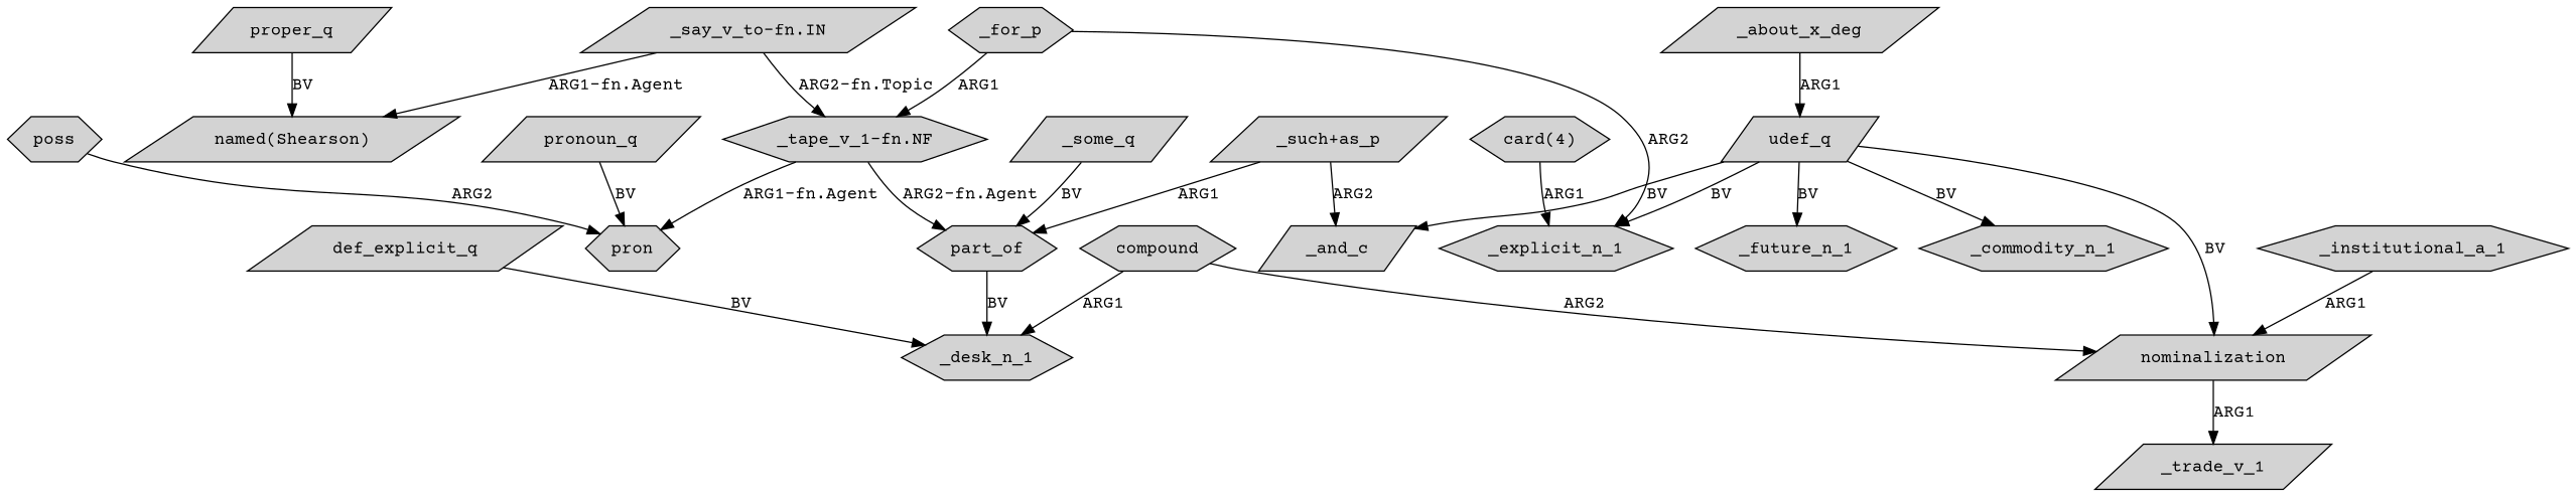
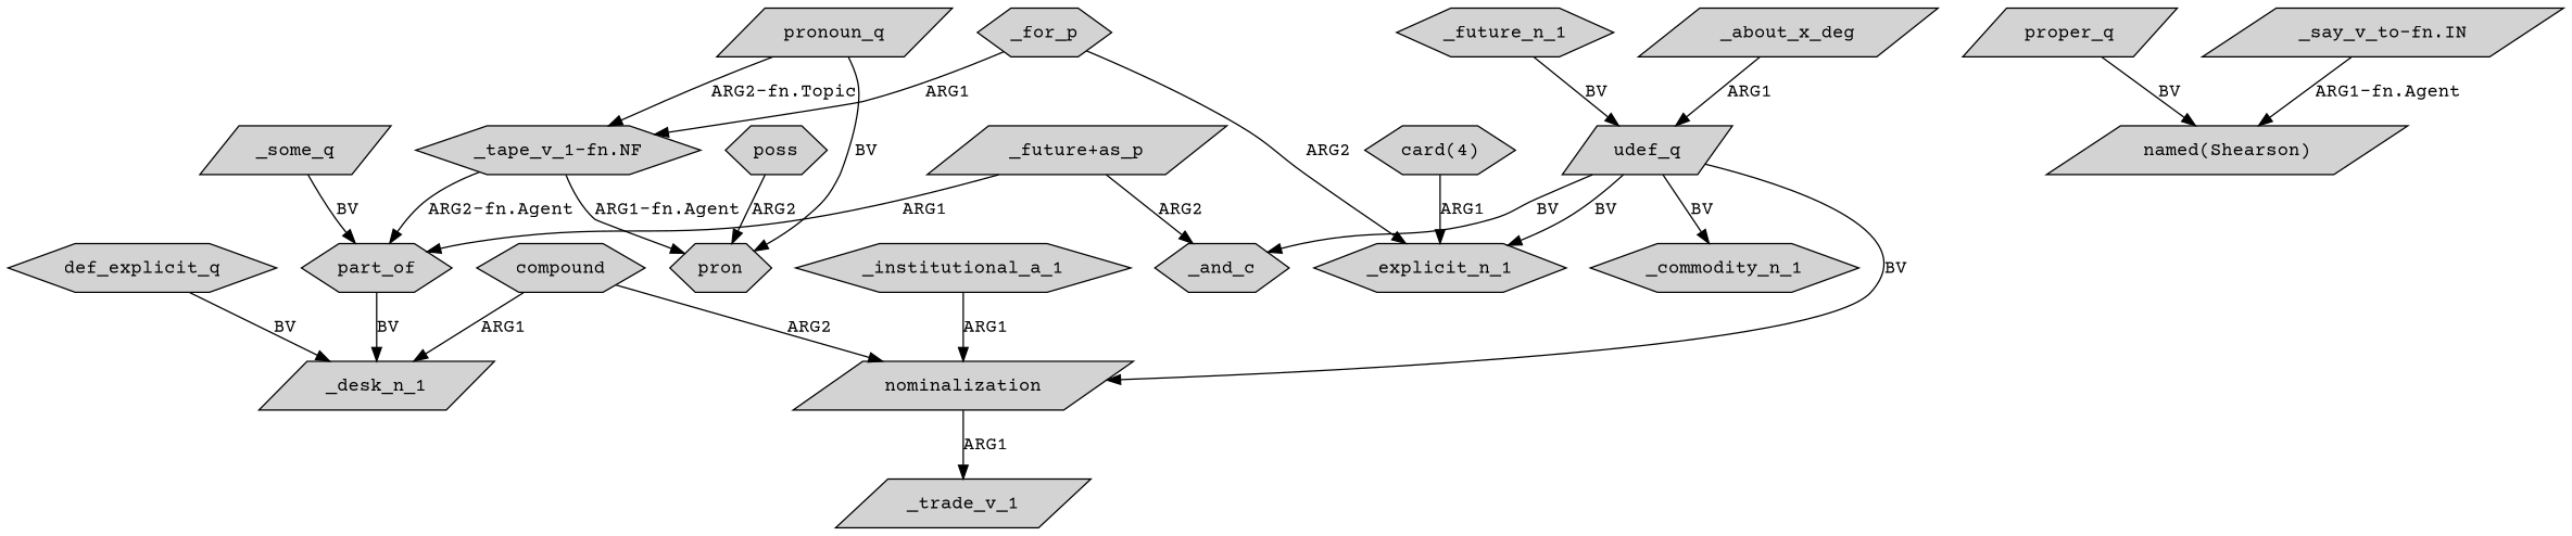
  digraph {
    fontname="Courier Prime"
    node [fontname="Courier Prime" shape=hexagon style=filled]
    edge [fontname="Courier Prime"]
-   _desk_n_1
+   _desk_n_1 [shape=parallelogram]
    compound
    nominalization [shape=parallelogram]
    _trade_v_1 [shape=parallelogram]
    poss
    pron
    proper_q [shape=parallelogram]
    "named(Shearson)" [shape=parallelogram]
    n9 [label=_explicit_n_1]
    _for_p
    "_tape_v_1-fn.NF"
    part_of
    udef_q [shape=parallelogram]
    _commodity_n_1
-   _and_c [shape=parallelogram]
+   _and_c
    _future_n_1
    "card(4)"
    _about_x_deg [shape=parallelogram]
-   "_such+as_p" [shape=parallelogram]
+   "_such+as_p" [shape=parallelogram label="_future+as_p"]
    _institutional_a_1
    _some_q [shape=parallelogram]
    "_say_v_to-fn.IN" [shape=parallelogram]
    pronoun_q [shape=parallelogram]
-   def_explicit_q [shape=parallelogram]
+   def_explicit_q
    compound -> _desk_n_1 [label=ARG1]
    compound -> nominalization [label=ARG2]
    nominalization -> _trade_v_1 [label=ARG1]
    poss -> pron [label=ARG2]
    proper_q -> "named(Shearson)" [label=BV]
    _for_p -> n9 [label=ARG2]
    _for_p -> "_tape_v_1-fn.NF" [label=ARG1]
    "_tape_v_1-fn.NF" -> pron [label="ARG1-fn.Agent"]
    "_tape_v_1-fn.NF" -> part_of [label="ARG2-fn.Agent"]
    part_of -> _desk_n_1 [label=BV]
    udef_q -> nominalization [label=BV]
    udef_q -> n9 [label=BV]
    udef_q -> _commodity_n_1 [label=BV]
    udef_q -> _and_c [label=BV]
-   udef_q -> _future_n_1 [label=BV]
+   _future_n_1 -> udef_q [label=BV]
    "card(4)" -> n9 [label=ARG1]
    _about_x_deg -> udef_q [label=ARG1]
    "_such+as_p" -> part_of [label=ARG1]
    "_such+as_p" -> _and_c [label=ARG2]
    _institutional_a_1 -> nominalization [label=ARG1]
    _some_q -> part_of [label=BV]
    "_say_v_to-fn.IN" -> "named(Shearson)" [label="ARG1-fn.Agent"]
-   "_say_v_to-fn.IN" -> "_tape_v_1-fn.NF" [label="ARG2-fn.Topic"]
+   pronoun_q -> "_tape_v_1-fn.NF" [label="ARG2-fn.Topic"]
    pronoun_q -> pron [label=BV]
    def_explicit_q -> _desk_n_1 [label=BV]
  }
